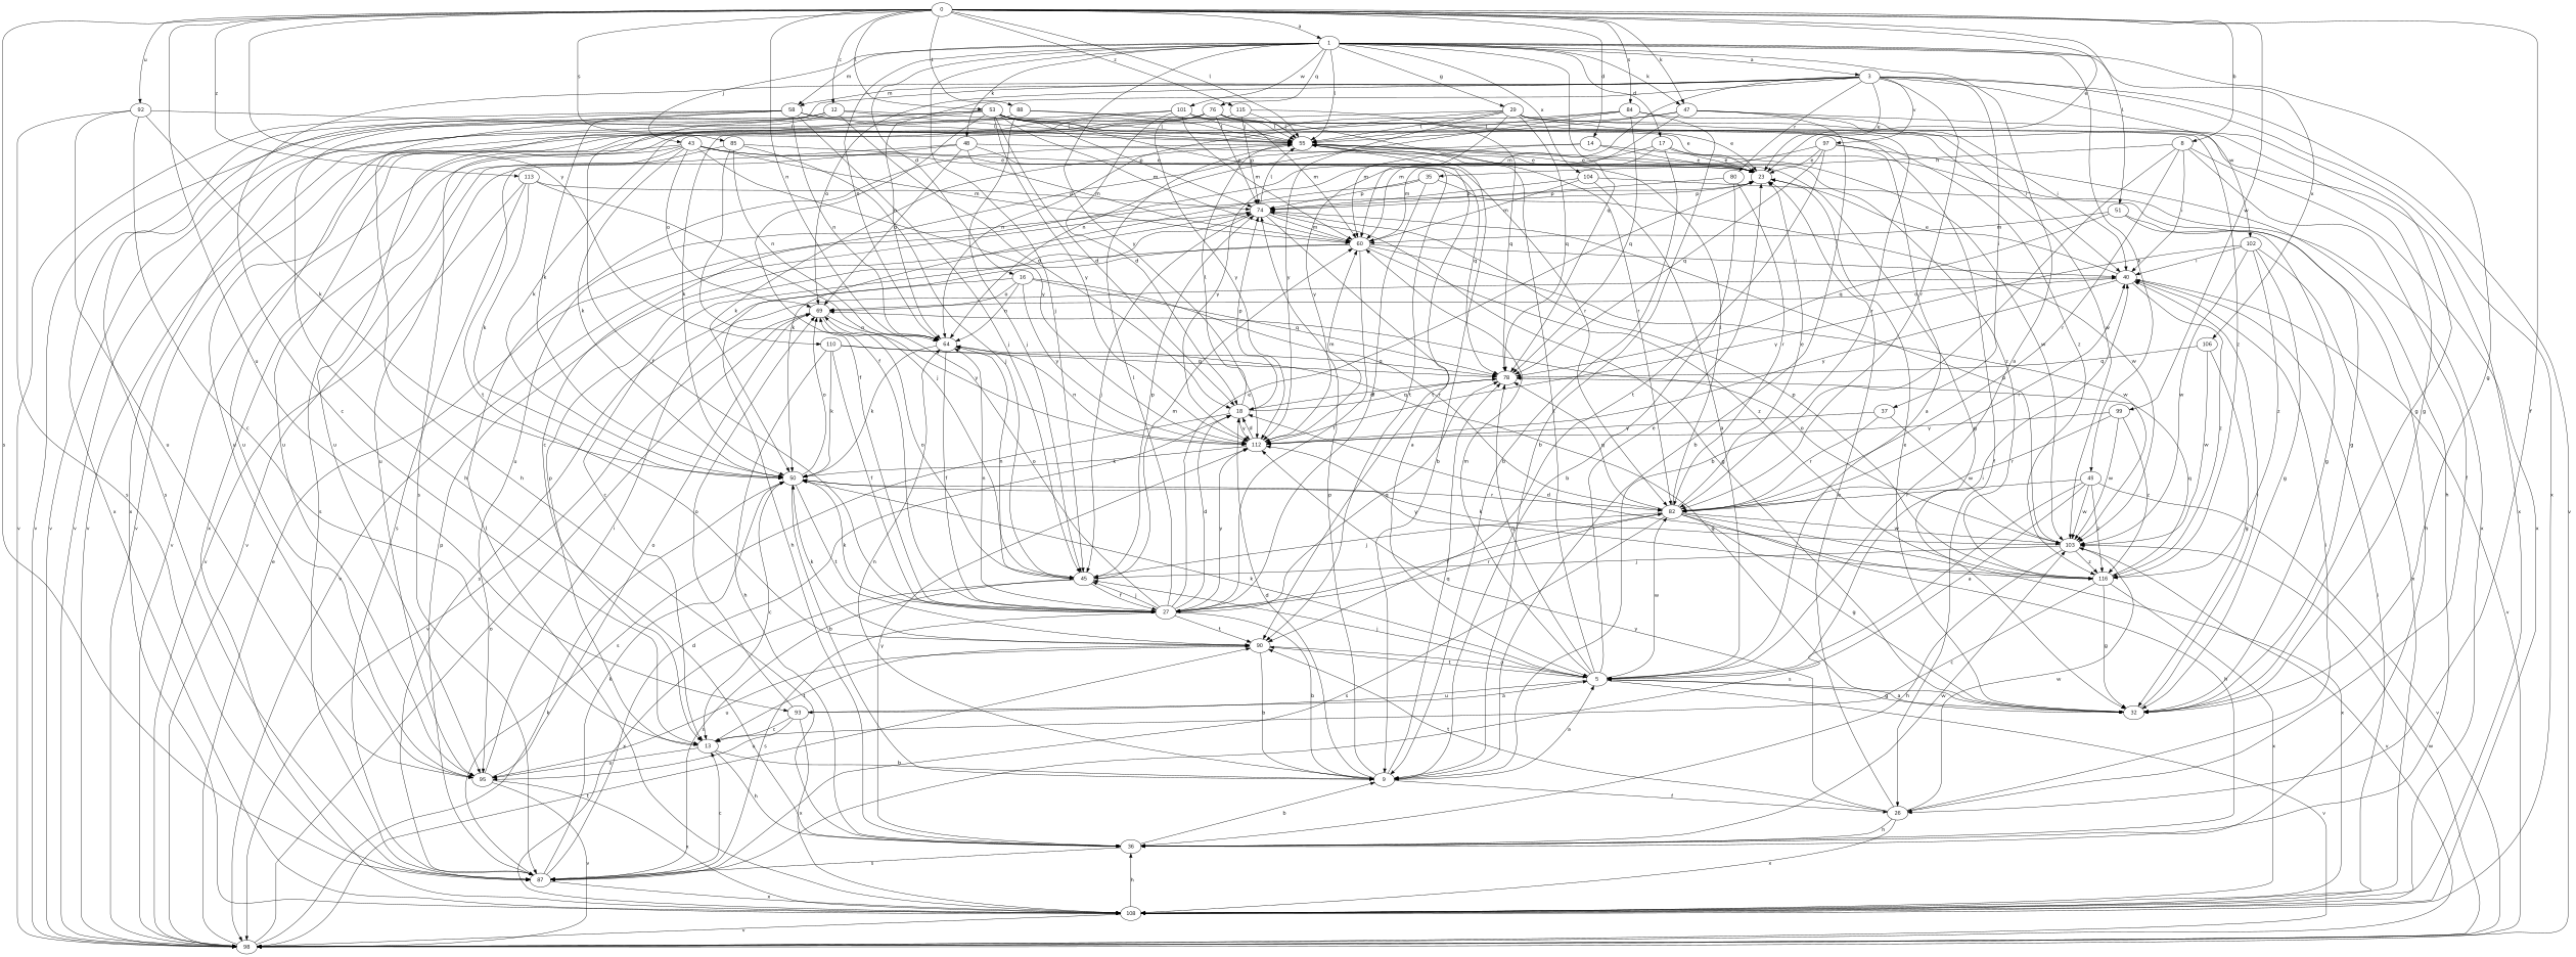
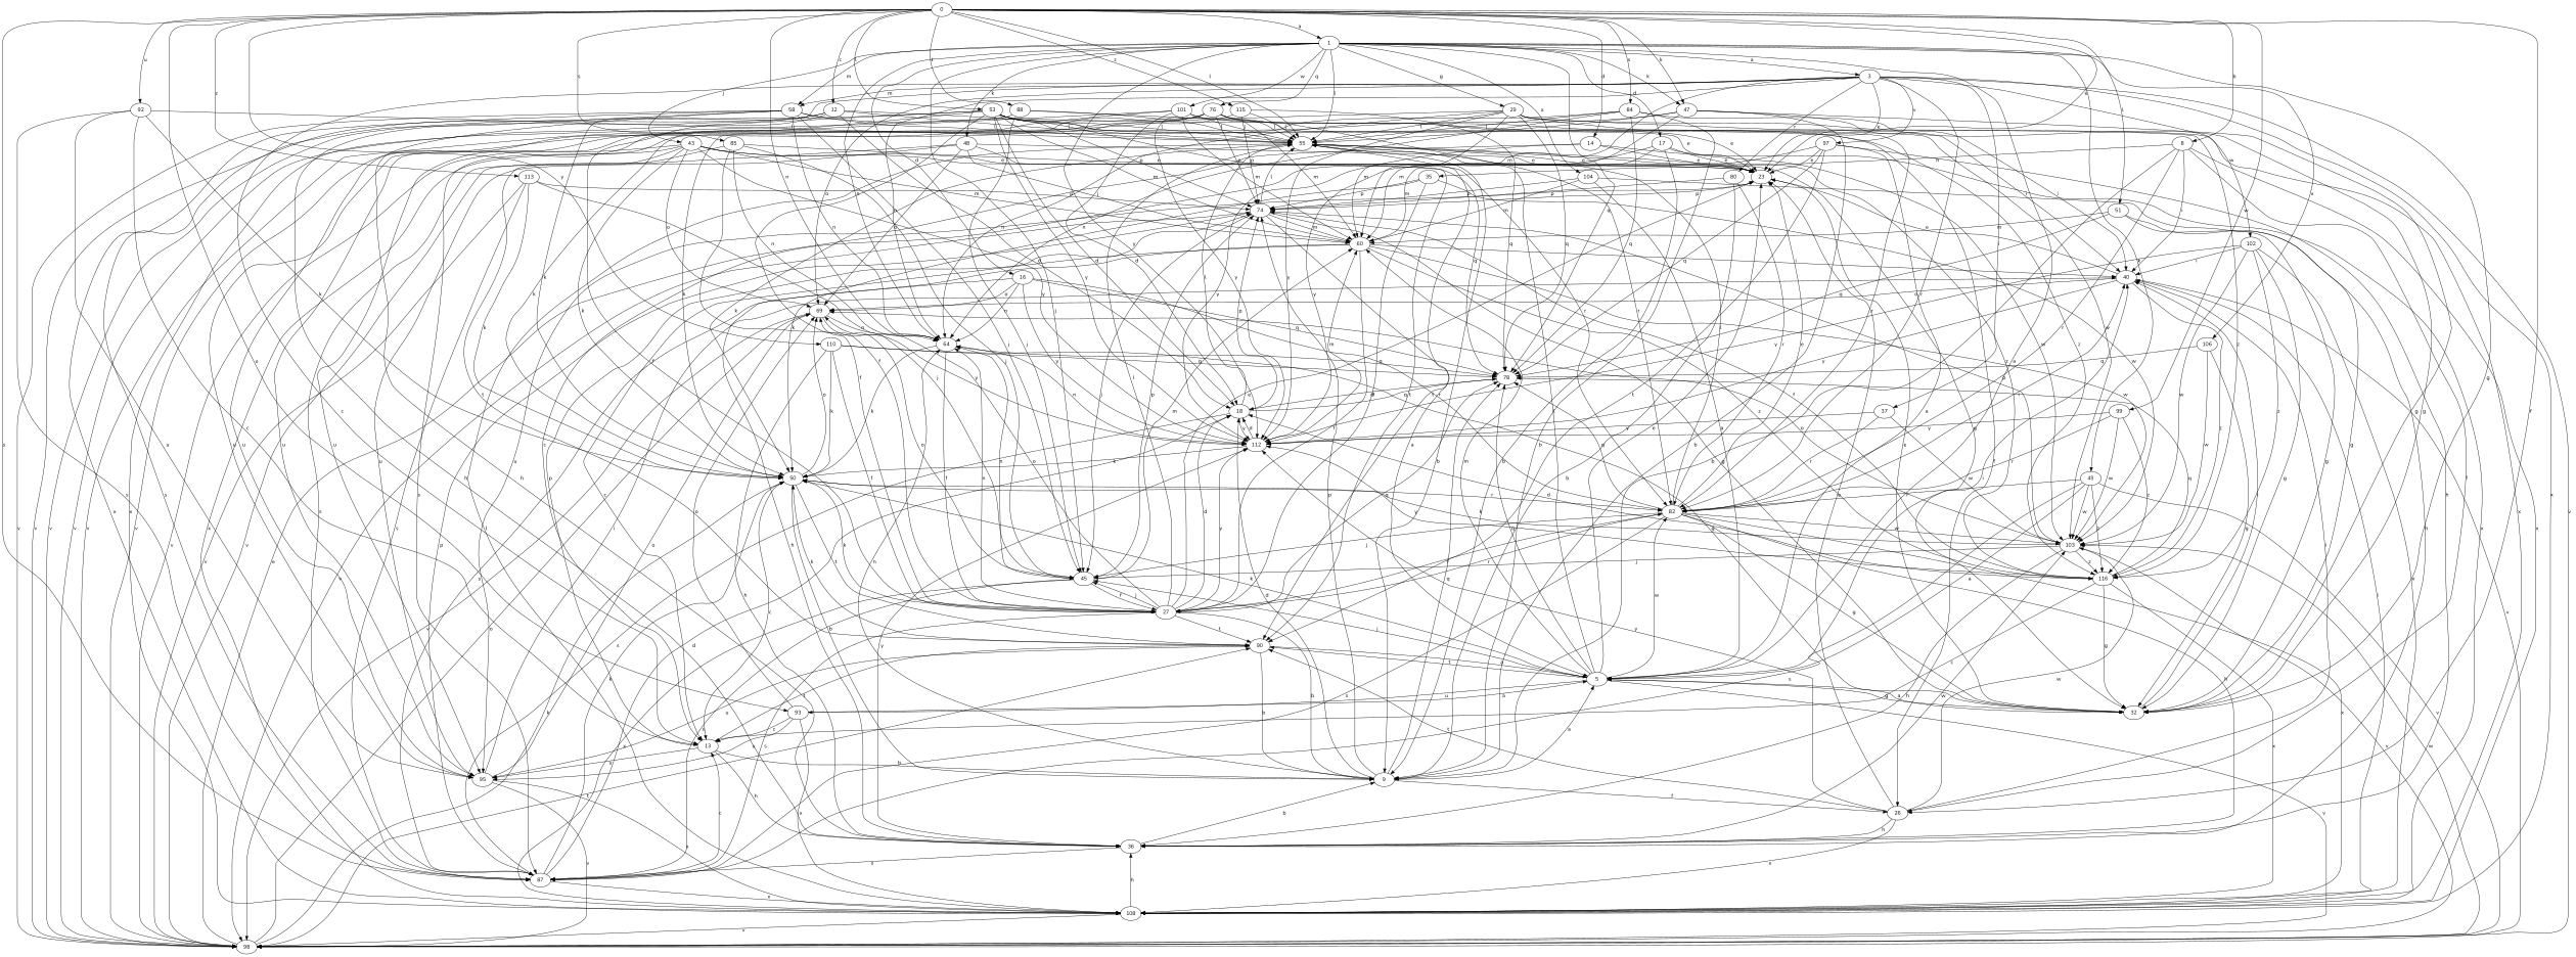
  strict digraph {
    fontname=Nunito
    node [fontname=Nunito]
    edge [fontname=Nunito]
    0
    1
    8
    12
    14
    23
    26
    47
    51
    53
    55
    64
    84
    85
    87
    88
    92
    93
    99
    110
    113
    115
    3
    5
    16
    17
    29
    32
    43
    45
    48
    49
    58
    76
    78
    101
    104
    106
    112
    82
    108
    40
    9
    35
    98
    18
    27
    36
    95
    103
    74
    90
    60
    50
    116
    13
    69
    37
    80
    97
    102
    0 -> 1 [label=a]
    0 -> 8 [label=b]
    0 -> 12 [label=c]
    0 -> 14 [label=d]
    0 -> 23 [label=e]
    0 -> 26 [label=f]
    0 -> 47 [label=k]
    0 -> 51 [label=l]
    0 -> 53 [label=l]
    0 -> 55 [label=l]
    0 -> 64 [label=n]
    0 -> 84 [label=s]
    0 -> 85 [label=s]
    0 -> 87 [label=s]
    0 -> 88 [label=t]
    0 -> 92 [label=u]
    0 -> 93 [label=u]
    0 -> 99 [label=w]
    0 -> 110 [label=y]
    0 -> 113 [label=z]
    0 -> 115 [label=z]
    1 -> 47 [label=k]
    1 -> 55 [label=l]
    1 -> 64 [label=n]
    1 -> 3 [label=a]
    1 -> 5 [label=a]
    1 -> 16 [label=d]
    1 -> 17 [label=d]
    1 -> 29 [label=g]
    1 -> 32 [label=g]
    1 -> 43 [label=j]
    1 -> 45 [label=j]
    1 -> 48 [label=k]
    1 -> 49 [label=k]
    1 -> 58 [label=m]
    1 -> 76 [label=q]
    1 -> 78 [label=q]
    1 -> 101 [label=w]
    1 -> 104 [label=x]
    1 -> 106 [label=x]
    1 -> 112 [label=y]
    8 -> 26 [label=f]
    8 -> 82 [label=r]
    8 -> 108 [label=x]
    8 -> 40 [label=i]
    8 -> 9 [label=b]
    8 -> 35 [label=h]
    12 -> 26 [label=f]
    12 -> 55 [label=l]
    12 -> 98 [label=v]
    12 -> 18 [label=d]
    12 -> 27 [label=f]
    12 -> 36 [label=h]
    14 -> 23 [label=e]
    14 -> 112 [label=y]
    14 -> 95 [label=u]
    14 -> 103 [label=w]
    23 -> 74 [label=p]
    26 -> 23 [label=e]
    26 -> 112 [label=y]
    26 -> 108 [label=x]
    26 -> 40 [label=i]
    26 -> 36 [label=h]
    26 -> 103 [label=w]
    26 -> 90 [label=t]
    47 -> 55 [label=l]
    47 -> 87 [label=s]
    47 -> 32 [label=g]
    47 -> 40 [label=i]
    47 -> 9 [label=b]
    47 -> 60 [label=m]
    51 -> 32 [label=g]
    51 -> 78 [label=q]
    51 -> 36 [label=h]
    51 -> 60 [label=m]
    53 -> 23 [label=e]
    53 -> 55 [label=l]
    53 -> 112 [label=y]
    53 -> 82 [label=r]
    53 -> 108 [label=x]
    53 -> 98 [label=v]
    53 -> 18 [label=d]
    53 -> 27 [label=f]
    53 -> 103 [label=w]
    53 -> 74 [label=p]
    53 -> 60 [label=m]
    53 -> 50 [label=k]
    55 -> 23 [label=e]
    55 -> 32 [label=g]
    55 -> 9 [label=b]
    55 -> 90 [label=t]
    55 -> 50 [label=k]
    55 -> 116 [label=z]
    64 -> 78 [label=q]
    64 -> 27 [label=f]
    64 -> 50 [label=k]
    84 -> 55 [label=l]
    84 -> 64 [label=n]
    84 -> 32 [label=g]
    84 -> 78 [label=q]
    84 -> 9 [label=b]
    84 -> 95 [label=u]
    85 -> 23 [label=e]
    85 -> 64 [label=n]
    85 -> 45 [label=j]
    85 -> 27 [label=f]
    85 -> 90 [label=t]
    87 -> 108 [label=x]
    87 -> 18 [label=d]
    87 -> 74 [label=p]
    87 -> 50 [label=k]
    87 -> 13 [label=c]
    88 -> 55 [label=l]
    88 -> 45 [label=j]
    88 -> 82 [label=r]
    88 -> 98 [label=v]
    92 -> 55 [label=l]
    92 -> 87 [label=s]
    92 -> 95 [label=u]
    92 -> 50 [label=k]
    92 -> 13 [label=c]
    93 -> 5 [label=a]
    93 -> 108 [label=x]
    93 -> 95 [label=u]
    93 -> 13 [label=c]
    93 -> 69 [label=o]
    99 -> 112 [label=y]
    99 -> 82 [label=r]
    99 -> 103 [label=w]
    99 -> 116 [label=z]
    110 -> 32 [label=g]
    110 -> 78 [label=q]
    110 -> 27 [label=f]
    110 -> 36 [label=h]
    110 -> 50 [label=k]
    113 -> 87 [label=s]
    113 -> 45 [label=j]
    113 -> 98 [label=v]
    113 -> 74 [label=p]
    113 -> 50 [label=k]
    115 -> 55 [label=l]
    115 -> 78 [label=q]
    115 -> 95 [label=u]
    115 -> 74 [label=p]
    3 -> 23 [label=e]
    3 -> 64 [label=n]
    3 -> 58 [label=m]
    3 -> 82 [label=r]
    3 -> 108 [label=x]
    3 -> 98 [label=v]
    3 -> 60 [label=m]
    3 -> 50 [label=k]
    3 -> 13 [label=c]
    3 -> 69 [label=o]
    3 -> 37 [label=i]
    3 -> 80 [label=r]
    3 -> 97 [label=v]
    3 -> 102 [label=w]
    5 -> 23 [label=e]
    5 -> 55 [label=l]
    5 -> 93 [label=u]
    5 -> 32 [label=g]
    5 -> 45 [label=j]
    5 -> 78 [label=q]
    5 -> 82 [label=w]
    5 -> 40 [label=i]
    5 -> 98 [label=v]
    5 -> 90 [label=t]
    5 -> 60 [label=m]
    5 -> 50 [label=k]
    16 -> 64 [label=n]
    16 -> 87 [label=s]
    16 -> 78 [label=q]
    16 -> 112 [label=y]
    16 -> 82 [label=r]
    16 -> 69 [label=o]
    17 -> 23 [label=e]
    17 -> 112 [label=y]
    17 -> 108 [label=x]
    17 -> 9 [label=b]
    17 -> 60 [label=m]
    29 -> 55 [label=l]
    29 -> 64 [label=n]
    29 -> 78 [label=q]
    29 -> 112 [label=y]
    29 -> 108 [label=x]
    29 -> 40 [label=i]
    29 -> 95 [label=u]
    29 -> 60 [label=m]
    29 -> 116 [label=z]
    32 -> 23 [label=e]
    32 -> 5 [label=a]
    32 -> 40 [label=i]
    43 -> 23 [label=e]
    43 -> 87 [label=s]
    43 -> 78 [label=q]
    43 -> 112 [label=y]
    43 -> 108 [label=x]
    43 -> 98 [label=v]
    43 -> 60 [label=m]
    43 -> 50 [label=k]
    43 -> 69 [label=o]
    45 -> 64 [label=n]
    45 -> 87 [label=s]
    45 -> 108 [label=x]
    45 -> 27 [label=f]
    45 -> 74 [label=p]
    45 -> 60 [label=m]
    45 -> 69 [label=o]
    48 -> 23 [label=e]
    48 -> 98 [label=v]
    48 -> 95 [label=u]
    48 -> 90 [label=t]
-   48 -> 60 [label=m]
+   48 -> 60 [label=j]
    48 -> 69 [label=o]
    49 -> 87 [label=s]
    49 -> 5 [label=a]
    49 -> 82 [label=r]
    49 -> 98 [label=v]
    49 -> 103 [label=w]
    49 -> 116 [label=z]
    58 -> 55 [label=l]
    58 -> 64 [label=n]
    58 -> 87 [label=s]
    58 -> 45 [label=j]
    58 -> 108 [label=x]
    58 -> 98 [label=v]
    58 -> 36 [label=h]
    58 -> 116 [label=z]
    76 -> 23 [label=e]
    76 -> 55 [label=l]
    76 -> 112 [label=y]
    76 -> 98 [label=v]
    76 -> 74 [label=p]
    76 -> 60 [label=m]
    76 -> 50 [label=k]
    78 -> 18 [label=d]
    101 -> 55 [label=l]
    101 -> 82 [label=r]
    101 -> 98 [label=v]
    101 -> 18 [label=d]
    101 -> 95 [label=u]
    101 -> 60 [label=m]
    104 -> 5 [label=a]
    104 -> 32 [label=g]
    104 -> 74 [label=p]
    104 -> 60 [label=m]
    106 -> 32 [label=g]
    106 -> 78 [label=q]
    106 -> 103 [label=w]
    112 -> 64 [label=n]
    112 -> 18 [label=d]
    112 -> 60 [label=m]
    112 -> 50 [label=k]
    82 -> 23 [label=e]
    82 -> 55 [label=l]
    82 -> 87 [label=s]
    82 -> 32 [label=g]
    82 -> 45 [label=j]
    82 -> 78 [label=q]
    82 -> 108 [label=x]
    82 -> 40 [label=i]
    82 -> 27 [label=f]
    82 -> 36 [label=h]
    82 -> 103 [label=w]
    108 -> 55 [label=l]
    108 -> 40 [label=i]
    108 -> 98 [label=v]
    108 -> 36 [label=h]
    40 -> 23 [label=e]
    40 -> 112 [label=y]
    40 -> 98 [label=v]
    40 -> 116 [label=z]
    40 -> 69 [label=o]
    9 -> 26 [label=f]
    9 -> 64 [label=n]
    9 -> 5 [label=a]
    9 -> 78 [label=q]
    9 -> 18 [label=d]
    9 -> 74 [label=p]
    35 -> 27 [label=f]
    35 -> 103 [label=w]
    35 -> 74 [label=p]
    35 -> 50 [label=k]
    98 -> 23 [label=e]
    98 -> 103 [label=w]
    98 -> 90 [label=t]
    98 -> 50 [label=k]
    98 -> 69 [label=o]
    18 -> 55 [label=l]
    18 -> 87 [label=s]
    18 -> 78 [label=q]
    18 -> 112 [label=y]
    18 -> 74 [label=p]
    27 -> 23 [label=e]
    27 -> 55 [label=l]
    27 -> 64 [label=n]
    27 -> 87 [label=s]
    27 -> 45 [label=j]
    27 -> 78 [label=q]
    27 -> 112 [label=y]
    27 -> 82 [label=r]
    27 -> 9 [label=b]
    27 -> 18 [label=d]
    27 -> 90 [label=t]
    27 -> 50 [label=k]
    27 -> 69 [label=o]
    36 -> 87 [label=s]
    36 -> 112 [label=y]
    36 -> 9 [label=b]
    36 -> 103 [label=w]
    95 -> 108 [label=x]
    95 -> 40 [label=i]
    95 -> 98 [label=v]
    95 -> 69 [label=o]
    103 -> 45 [label=j]
    103 -> 98 [label=v]
    103 -> 36 [label=h]
    103 -> 74 [label=p]
    103 -> 50 [label=k]
    103 -> 116 [label=z]
    103 -> 69 [label=o]
    74 -> 55 [label=l]
    74 -> 5 [label=a]
    74 -> 32 [label=g]
    74 -> 45 [label=j]
    74 -> 98 [label=v]
    74 -> 60 [label=m]
    90 -> 5 [label=a]
    90 -> 9 [label=b]
    90 -> 95 [label=u]
    90 -> 50 [label=k]
    60 -> 40 [label=i]
    60 -> 27 [label=f]
    60 -> 36 [label=h]
    60 -> 103 [label=w]
    60 -> 116 [label=z]
    60 -> 13 [label=c]
    50 -> 82 [label=r]
    50 -> 9 [label=b]
    50 -> 90 [label=t]
    50 -> 13 [label=c]
    50 -> 69 [label=o]
    116 -> 32 [label=g]
    116 -> 78 [label=q]
    116 -> 112 [label=y]
    116 -> 108 [label=x]
    116 -> 18 [label=d]
-   116 -> 74 [label=p]
+   116 -> 74 [label=f]
    116 -> 13 [label=c]
    13 -> 9 [label=b]
    13 -> 36 [label=h]
    13 -> 95 [label=u]
    13 -> 74 [label=p]
    13 -> 90 [label=t]
    69 -> 64 [label=n]
    69 -> 112 [label=y]
    69 -> 98 [label=v]
    37 -> 112 [label=y]
    37 -> 82 [label=r]
    37 -> 103 [label=w]
    80 -> 82 [label=r]
    80 -> 9 [label=b]
    80 -> 74 [label=p]
    97 -> 23 [label=e]
    97 -> 5 [label=a]
    97 -> 78 [label=q]
    97 -> 36 [label=h]
    97 -> 90 [label=t]
    97 -> 13 [label=c]
    102 -> 32 [label=g]
    102 -> 112 [label=y]
    102 -> 108 [label=x]
    102 -> 40 [label=i]
    102 -> 103 [label=w]
    102 -> 116 [label=z]
  }
